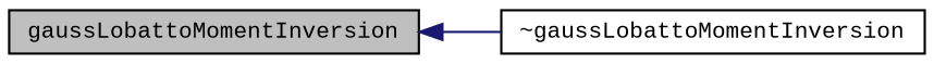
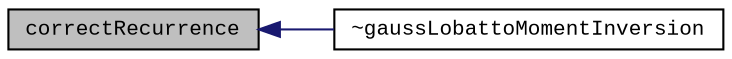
  digraph {
    rankdir=LR
    fontname="Liberation Mono"
    node [color=black fontname="Liberation Mono" fontsize=10 shape=record]
-   n1 [fillcolor=grey75 fontcolor=black height=0.2 label=gaussLobattoMomentInversion style=filled width=0.4]
+   n1 [fillcolor=grey75 fontcolor=black height=0.2 label=correctRecurrence style=filled width=0.4]
    n2 [height=0.2 label="~gaussLobattoMomentInversion" width=0.4]
    n1 -> n2 [color=midnightblue dir=back fontname="Liberation Mono" fontsize=10 labelfontname=Helvetica labelfontsize=10 style=solid]
  }
